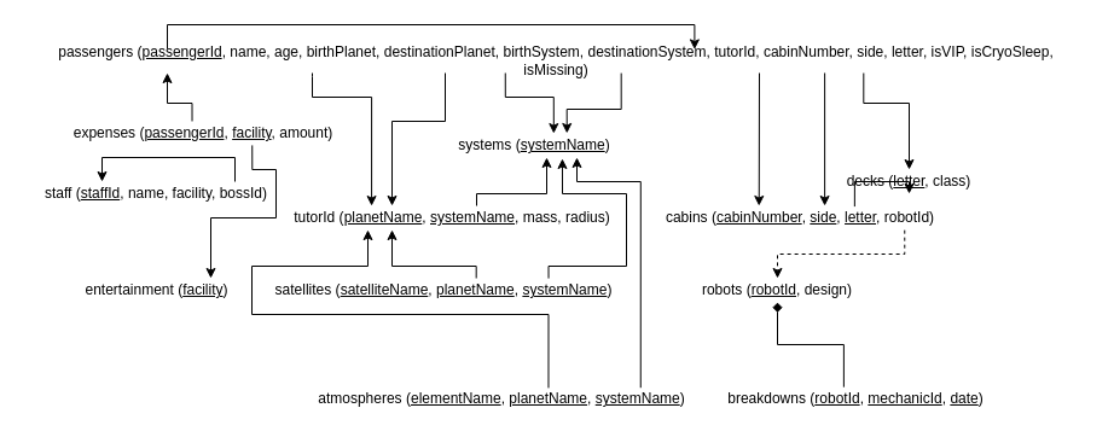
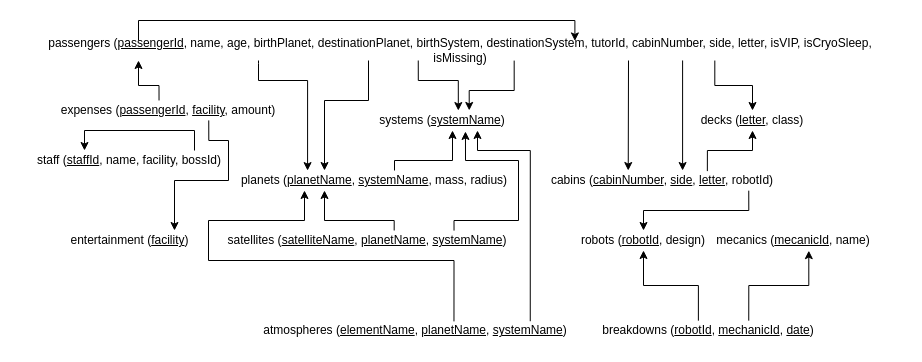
  <mxCell id="0" />
  <mxCell id="1" parent="0" />
  <mxCell id="2" value="robots (&lt;u&gt;robotId&lt;/u&gt;, design)" style="text;html=1;align=center;verticalAlign=middle;whiteSpace=wrap;rounded=0;" vertex="1" parent="1"><mxGeometry x="578" y="230" width="130" height="20" as="geometry" /></mxCell>
  <mxCell id="3" style="edgeStyle=orthogonalEdgeStyle;rounded=0;orthogonalLoop=1;jettySize=auto;html=1;exitX=0.755;exitY=0.998;exitDx=0;exitDy=0;entryX=0.57;entryY=0.002;entryDx=0;entryDy=0;entryPerimeter=0;exitPerimeter=0;" edge="1" parent="1"><mxGeometry relative="1" as="geometry"><mxPoint x="681.79" y="59.96" as="sourcePoint" /><mxPoint x="682.1" y="170.04" as="targetPoint" /><Array as="points"><mxPoint x="682" y="170" /></Array></mxGeometry></mxCell>
  <mxCell id="4" style="edgeStyle=orthogonalEdgeStyle;rounded=0;orthogonalLoop=1;jettySize=auto;html=1;exitX=0.789;exitY=1.002;exitDx=0;exitDy=0;entryX=0.5;entryY=0;entryDx=0;entryDy=0;exitPerimeter=0;" edge="1" parent="1" source="8" target="12"><mxGeometry relative="1" as="geometry"><Array as="points"><mxPoint x="714" y="85" /><mxPoint x="752" y="85" /></Array></mxGeometry></mxCell>
  <mxCell id="5" style="edgeStyle=orthogonalEdgeStyle;rounded=0;orthogonalLoop=1;jettySize=auto;html=1;entryX=0.261;entryY=0.005;entryDx=0;entryDy=0;entryPerimeter=0;" edge="1" parent="1"><mxGeometry relative="1" as="geometry"><mxPoint x="258" y="60" as="sourcePoint" /><mxPoint x="307.08" y="170.1" as="targetPoint" /><Array as="points"><mxPoint x="258" y="63" /><mxPoint x="258" y="80" /><mxPoint x="308" y="80" /></Array></mxGeometry></mxCell>
  <mxCell id="6" style="edgeStyle=orthogonalEdgeStyle;rounded=0;orthogonalLoop=1;jettySize=auto;html=1;exitX=0.452;exitY=1;exitDx=0;exitDy=0;entryX=0.613;entryY=0.003;entryDx=0;entryDy=0;entryPerimeter=0;exitPerimeter=0;" edge="1" parent="1" source="8" target="13"><mxGeometry relative="1" as="geometry"><mxPoint x="455.99" y="60" as="sourcePoint" /><mxPoint x="456.99" y="110" as="targetPoint" /><Array as="points"><mxPoint x="418" y="80" /><mxPoint x="458" y="80" /></Array></mxGeometry></mxCell>
  <mxCell id="7" style="edgeStyle=orthogonalEdgeStyle;rounded=0;orthogonalLoop=1;jettySize=auto;html=1;exitX=0.561;exitY=1.004;exitDx=0;exitDy=0;entryX=0.691;entryY=-0.003;entryDx=0;entryDy=0;exitPerimeter=0;entryPerimeter=0;" edge="1" parent="1" source="8" target="13"><mxGeometry relative="1" as="geometry"><Array as="points"><mxPoint x="514" y="90" /><mxPoint x="469" y="90" /></Array></mxGeometry></mxCell>
  <mxCell id="8" value="passengers (&lt;u&gt;passengerId&lt;/u&gt;, name, age, birthPlanet, destinationPlanet, birthSystem, destinationSystem, tutorId, cabinNumber, side, letter, isVIP, isCryoSleep, isMissing)" style="text;html=1;align=center;verticalAlign=middle;whiteSpace=wrap;rounded=0;" vertex="1" parent="1"><mxGeometry x="20" y="40" width="880" height="20" as="geometry" /></mxCell>
- <mxCell id="9" style="edgeStyle=orthogonalEdgeStyle;rounded=0;orthogonalLoop=1;jettySize=auto;html=1;exitX=0.875;exitY=1.008;exitDx=0;exitDy=0;entryX=0.5;entryY=0;entryDx=0;entryDy=0;exitPerimeter=0;dashed=1;" edge="1" parent="1" source="10" target="2"><mxGeometry relative="1" as="geometry" /></mxCell>
+ <mxCell id="9" style="edgeStyle=orthogonalEdgeStyle;rounded=0;orthogonalLoop=1;jettySize=auto;html=1;exitX=0.875;exitY=1.008;exitDx=0;exitDy=0;entryX=0.5;entryY=0;entryDx=0;entryDy=0;exitPerimeter=0;" edge="1" parent="1" source="10" target="2"><mxGeometry relative="1" as="geometry" /></mxCell>
  <mxCell id="10" value="cabins (&lt;u&gt;cabinNumber&lt;/u&gt;, &lt;u&gt;side&lt;/u&gt;, &lt;u&gt;letter&lt;/u&gt;, robotId)" style="text;html=1;align=center;verticalAlign=middle;whiteSpace=wrap;rounded=0;" vertex="1" parent="1"><mxGeometry x="547" y="170" width="230" height="20" as="geometry" /></mxCell>
  <mxCell id="11" style="edgeStyle=orthogonalEdgeStyle;rounded=0;orthogonalLoop=1;jettySize=auto;html=1;exitX=0.695;exitY=0.03;exitDx=0;exitDy=0;entryX=0.5;entryY=1;entryDx=0;entryDy=0;exitPerimeter=0;" edge="1" parent="1" source="10" target="12"><mxGeometry relative="1" as="geometry"><mxPoint x="707" y="160" as="sourcePoint" /><Array as="points"><mxPoint x="707" y="150" /><mxPoint x="752" y="150" /></Array></mxGeometry></mxCell>
- <mxCell id="12" value="decks (&lt;u&gt;letter&lt;/u&gt;, class)" style="text;html=1;align=center;verticalAlign=middle;whiteSpace=wrap;rounded=0;" vertex="1" parent="1"><mxGeometry x="697" y="140" width="110" height="20" as="geometry" /></mxCell>
+ <mxCell id="12" value="decks (&lt;u&gt;letter&lt;/u&gt;, class)" style="text;html=1;align=center;verticalAlign=middle;whiteSpace=wrap;rounded=0;" vertex="1" parent="1"><mxGeometry x="697" y="110" width="110" height="20" as="geometry" /></mxCell>
  <mxCell id="13" value="systems (&lt;u&gt;systemName&lt;/u&gt;)" style="text;html=1;align=center;verticalAlign=middle;whiteSpace=wrap;rounded=0;" vertex="1" parent="1"><mxGeometry x="372" y="110" width="140" height="20" as="geometry" /></mxCell>
  <mxCell id="14" value="" style="edgeStyle=orthogonalEdgeStyle;rounded=0;orthogonalLoop=1;jettySize=auto;html=1;entryX=0.75;entryY=1;entryDx=0;entryDy=0;" edge="1" parent="1"><mxGeometry relative="1" as="geometry"><mxPoint x="394" y="170" as="sourcePoint" /><mxPoint x="452" y="130" as="targetPoint" /><Array as="points"><mxPoint x="394" y="160" /><mxPoint x="452" y="160" /></Array></mxGeometry></mxCell>
  <mxCell id="15" style="edgeStyle=orthogonalEdgeStyle;rounded=0;orthogonalLoop=1;jettySize=auto;html=1;exitX=0.592;exitY=0;exitDx=0;exitDy=0;exitPerimeter=0;" edge="1" parent="1"><mxGeometry relative="1" as="geometry"><mxPoint x="393.68" y="230" as="sourcePoint" /><mxPoint x="324" y="190" as="targetPoint" /><Array as="points"><mxPoint x="394" y="220" /><mxPoint x="324" y="220" /></Array></mxGeometry></mxCell>
  <mxCell id="16" style="edgeStyle=orthogonalEdgeStyle;rounded=0;orthogonalLoop=1;jettySize=auto;html=1;exitX=0.826;exitY=0.005;exitDx=0;exitDy=0;entryX=0.664;entryY=1.048;entryDx=0;entryDy=0;exitPerimeter=0;entryPerimeter=0;" edge="1" parent="1" target="13"><mxGeometry relative="1" as="geometry"><mxPoint x="453.54" y="230.1" as="sourcePoint" /><Array as="points"><mxPoint x="454" y="220" /><mxPoint x="518" y="220" /><mxPoint x="518" y="160" /><mxPoint x="465" y="160" /></Array></mxGeometry></mxCell>
  <mxCell id="17" style="edgeStyle=orthogonalEdgeStyle;rounded=0;orthogonalLoop=1;jettySize=auto;html=1;exitX=0.618;exitY=0.045;exitDx=0;exitDy=0;entryX=0.25;entryY=1;entryDx=0;entryDy=0;exitPerimeter=0;" edge="1" parent="1" source="19"><mxGeometry relative="1" as="geometry"><mxPoint x="304" y="190" as="targetPoint" /><Array as="points"><mxPoint x="454" y="260" /><mxPoint x="208" y="260" /><mxPoint x="208" y="220" /><mxPoint x="304" y="220" /></Array></mxGeometry></mxCell>
  <mxCell id="18" style="edgeStyle=orthogonalEdgeStyle;rounded=0;orthogonalLoop=1;jettySize=auto;html=1;exitX=0.852;exitY=0.036;exitDx=0;exitDy=0;entryX=0.75;entryY=1;entryDx=0;entryDy=0;exitPerimeter=0;" edge="1" parent="1" source="19" target="13"><mxGeometry relative="1" as="geometry"><Array as="points"><mxPoint x="530" y="150" /><mxPoint x="477" y="150" /></Array></mxGeometry></mxCell>
  <mxCell id="19" value="atmospheres (&lt;u&gt;elementName&lt;/u&gt;, &lt;u&gt;planetName&lt;/u&gt;, &lt;u&gt;systemName&lt;/u&gt;)" style="text;html=1;align=center;verticalAlign=middle;whiteSpace=wrap;rounded=0;" vertex="1" parent="1"><mxGeometry x="252" y="320" width="326" height="20" as="geometry" /></mxCell>
- <mxCell id="21" style="edgeStyle=orthogonalEdgeStyle;rounded=0;orthogonalLoop=1;jettySize=auto;html=1;exitX=0.454;exitY=0.008;exitDx=0;exitDy=0;entryX=0.5;entryY=1;entryDx=0;entryDy=0;exitPerimeter=0;endArrow=diamond;" edge="1" parent="1" source="23" target="2"><mxGeometry relative="1" as="geometry" /></mxCell>
+ <mxCell id="20" value="mecanics (&lt;u&gt;mecanicId&lt;/u&gt;, name)" style="text;html=1;align=center;verticalAlign=middle;whiteSpace=wrap;rounded=0;" vertex="1" parent="1"><mxGeometry x="708" y="230" width="170" height="20" as="geometry" /></mxCell>
+ <mxCell id="21" style="edgeStyle=orthogonalEdgeStyle;rounded=0;orthogonalLoop=1;jettySize=auto;html=1;exitX=0.454;exitY=0.008;exitDx=0;exitDy=0;entryX=0.5;entryY=1;entryDx=0;entryDy=0;exitPerimeter=0;" edge="1" parent="1" source="23" target="2"><mxGeometry relative="1" as="geometry" /></mxCell>
+ <mxCell id="22" style="edgeStyle=orthogonalEdgeStyle;rounded=0;orthogonalLoop=1;jettySize=auto;html=1;exitX=0.683;exitY=0.008;exitDx=0;exitDy=0;entryX=0.59;entryY=1.008;entryDx=0;entryDy=0;entryPerimeter=0;exitPerimeter=0;" edge="1" parent="1" source="23" target="20"><mxGeometry relative="1" as="geometry" /></mxCell>
  <mxCell id="23" value="breakdowns (&lt;u&gt;robotId&lt;/u&gt;, &lt;u&gt;mechanicId&lt;/u&gt;, &lt;u&gt;date&lt;/u&gt;)" style="text;html=1;align=center;verticalAlign=middle;whiteSpace=wrap;rounded=0;" vertex="1" parent="1"><mxGeometry x="598" y="320" width="220" height="20" as="geometry" /></mxCell>
  <mxCell id="24" style="edgeStyle=orthogonalEdgeStyle;rounded=0;orthogonalLoop=1;jettySize=auto;html=1;entryX=0.351;entryY=0.001;entryDx=0;entryDy=0;entryPerimeter=0;" edge="1" parent="1" target="10"><mxGeometry relative="1" as="geometry"><mxPoint x="628" y="60" as="sourcePoint" /><mxPoint x="628" y="160" as="targetPoint" /><Array as="points"><mxPoint x="628" y="60" /></Array></mxGeometry></mxCell>
  <mxCell id="25" value="entertainment (&lt;u&gt;facility&lt;/u&gt;)" style="text;html=1;align=center;verticalAlign=middle;whiteSpace=wrap;rounded=0;" vertex="1" parent="1"><mxGeometry x="67.5" y="230" width="123" height="20" as="geometry" /></mxCell>
  <mxCell id="26" style="edgeStyle=orthogonalEdgeStyle;rounded=0;orthogonalLoop=1;jettySize=auto;html=1;exitX=0.683;exitY=0.996;exitDx=0;exitDy=0;exitPerimeter=0;" edge="1" parent="1" source="27"><mxGeometry relative="1" as="geometry"><mxPoint x="214.3" y="120.28" as="sourcePoint" /><mxPoint x="174" y="230" as="targetPoint" /><Array as="points"><mxPoint x="208" y="140" /><mxPoint x="228" y="140" /><mxPoint x="228" y="180" /><mxPoint x="174" y="180" /><mxPoint x="174" y="230" /></Array></mxGeometry></mxCell>
  <mxCell id="27" value="expenses (&lt;u&gt;passengerId&lt;/u&gt;, &lt;u&gt;facility&lt;/u&gt;, amount)" style="text;html=1;align=center;verticalAlign=middle;whiteSpace=wrap;rounded=0;" vertex="1" parent="1"><mxGeometry x="58" y="100" width="220" height="20" as="geometry" /></mxCell>
  <mxCell id="28" style="edgeStyle=orthogonalEdgeStyle;rounded=0;orthogonalLoop=1;jettySize=auto;html=1;exitX=0.457;exitY=-0.002;exitDx=0;exitDy=0;exitPerimeter=0;" edge="1" parent="1" source="27"><mxGeometry relative="1" as="geometry"><mxPoint x="155" y="110" as="sourcePoint" /><mxPoint x="138" y="60" as="targetPoint" /><Array as="points"><mxPoint x="159" y="85" /><mxPoint x="138" y="85" /><mxPoint x="138" y="61" /></Array></mxGeometry></mxCell>
  <mxCell id="29" style="edgeStyle=orthogonalEdgeStyle;rounded=0;orthogonalLoop=1;jettySize=auto;html=1;" edge="1" parent="1"><mxGeometry relative="1" as="geometry"><mxPoint x="194" y="150" as="sourcePoint" /><mxPoint x="84" y="150" as="targetPoint" /><Array as="points"><mxPoint x="194" y="130" /><mxPoint x="84" y="130" /><mxPoint x="84" y="150" /></Array></mxGeometry></mxCell>
  <mxCell id="30" style="edgeStyle=orthogonalEdgeStyle;rounded=0;orthogonalLoop=1;jettySize=auto;html=1;" edge="1" parent="1"><mxGeometry relative="1" as="geometry"><mxPoint x="368" y="60" as="sourcePoint" /><mxPoint x="324" y="170" as="targetPoint" /><Array as="points"><mxPoint x="368" y="100" /><mxPoint x="324" y="100" /><mxPoint x="324" y="170" /></Array></mxGeometry></mxCell>
  <mxCell id="31" style="edgeStyle=orthogonalEdgeStyle;rounded=0;orthogonalLoop=1;jettySize=auto;html=1;entryX=0.63;entryY=0.022;entryDx=0;entryDy=0;entryPerimeter=0;" edge="1" parent="1" target="8"><mxGeometry relative="1" as="geometry"><mxPoint x="138" y="40" as="sourcePoint" /><Array as="points"><mxPoint x="138" y="20" /><mxPoint x="574" y="20" /><mxPoint x="574" y="40" /></Array></mxGeometry></mxCell>
  <mxCell id="32" value="staff (&lt;u&gt;staffId&lt;/u&gt;, name, facility, bossId)" style="text;html=1;align=center;verticalAlign=middle;whiteSpace=wrap;rounded=0;" vertex="1" parent="1"><mxGeometry x="34" y="150" width="190" height="20" as="geometry" /></mxCell>
- <mxCell id="33" value="tutorId (&lt;u&gt;planetName&lt;/u&gt;, &lt;u&gt;systemName&lt;/u&gt;, mass, radius)" style="text;html=1;align=center;verticalAlign=middle;whiteSpace=wrap;rounded=0;" vertex="1" parent="1"><mxGeometry x="234" y="170" width="280" height="20" as="geometry" /></mxCell>
+ <mxCell id="33" value="planets (&lt;u&gt;planetName&lt;/u&gt;, &lt;u&gt;systemName&lt;/u&gt;, mass, radius)" style="text;html=1;align=center;verticalAlign=middle;whiteSpace=wrap;rounded=0;" vertex="1" parent="1"><mxGeometry x="234" y="170" width="280" height="20" as="geometry" /></mxCell>
  <mxCell id="34" value="satellites (&lt;u&gt;satelliteName&lt;/u&gt;, &lt;u&gt;planetName&lt;/u&gt;, &lt;u&gt;systemName&lt;/u&gt;)" style="text;html=1;align=center;verticalAlign=middle;whiteSpace=wrap;rounded=0;" vertex="1" parent="1"><mxGeometry x="222" y="230" width="290" height="20" as="geometry" /></mxCell>
